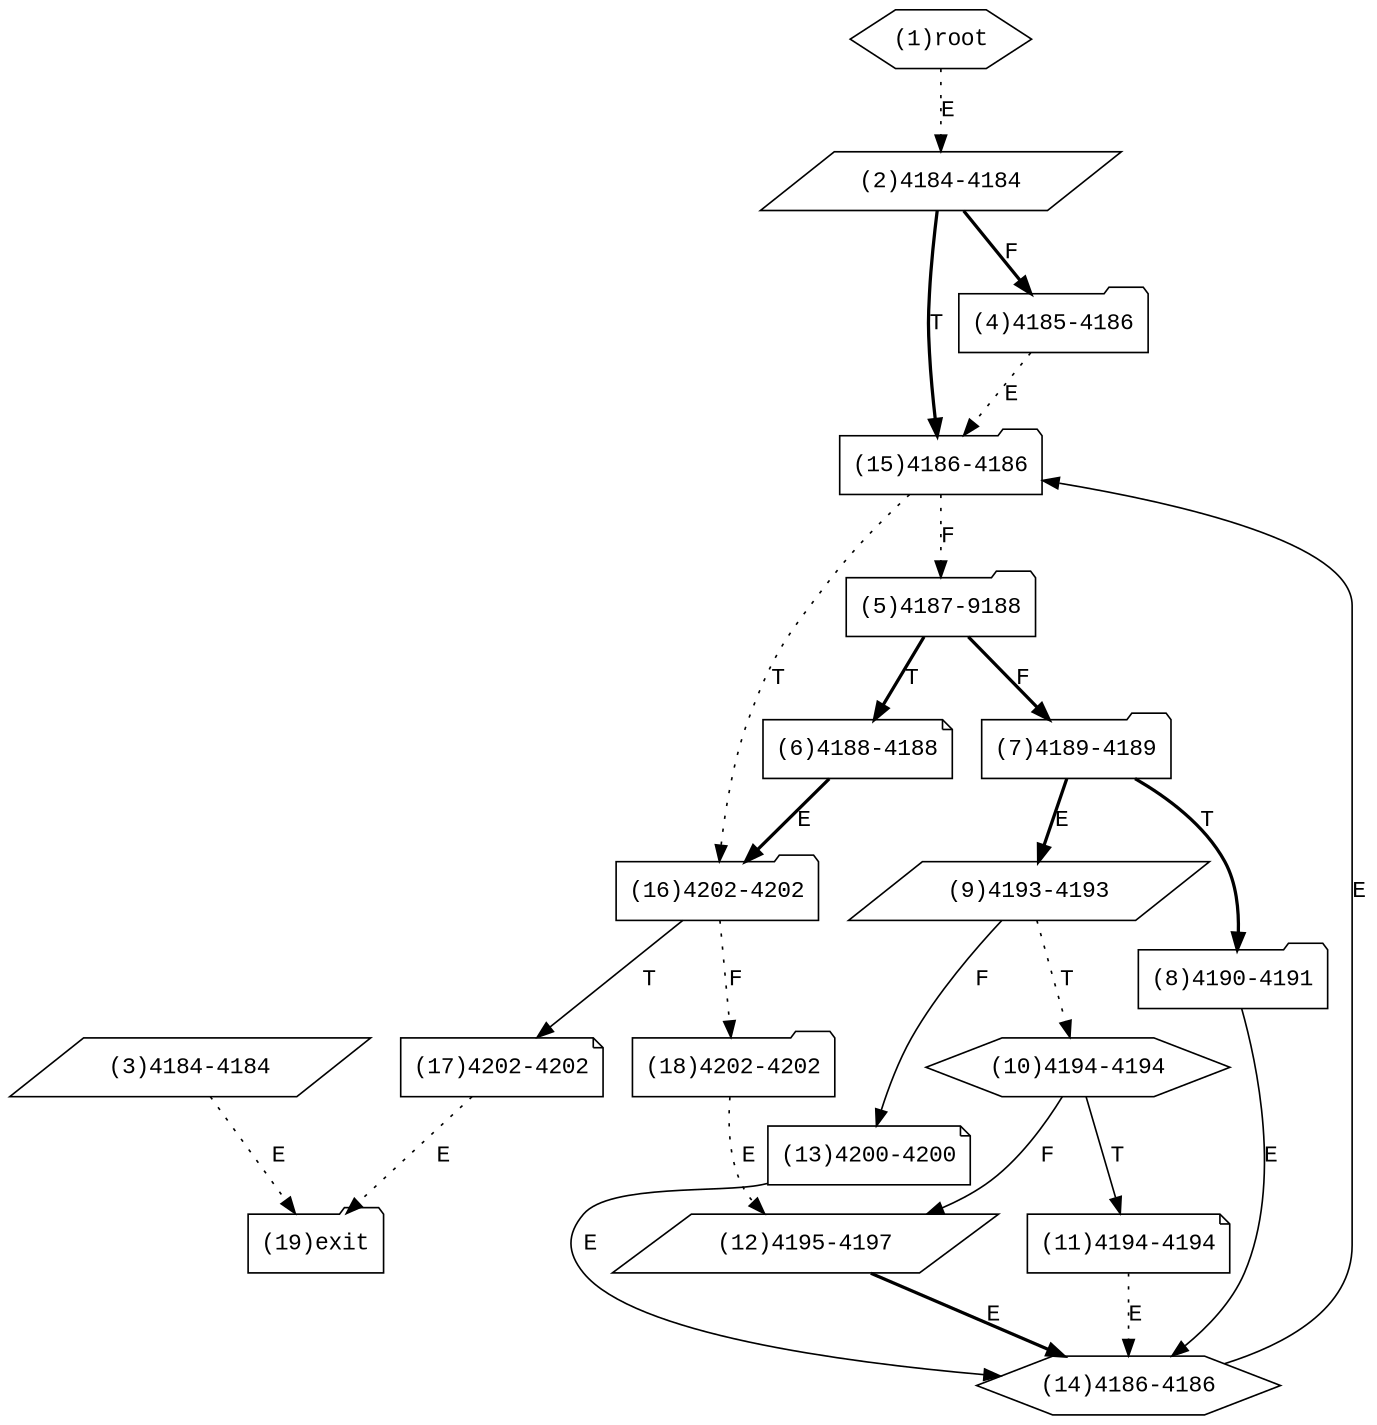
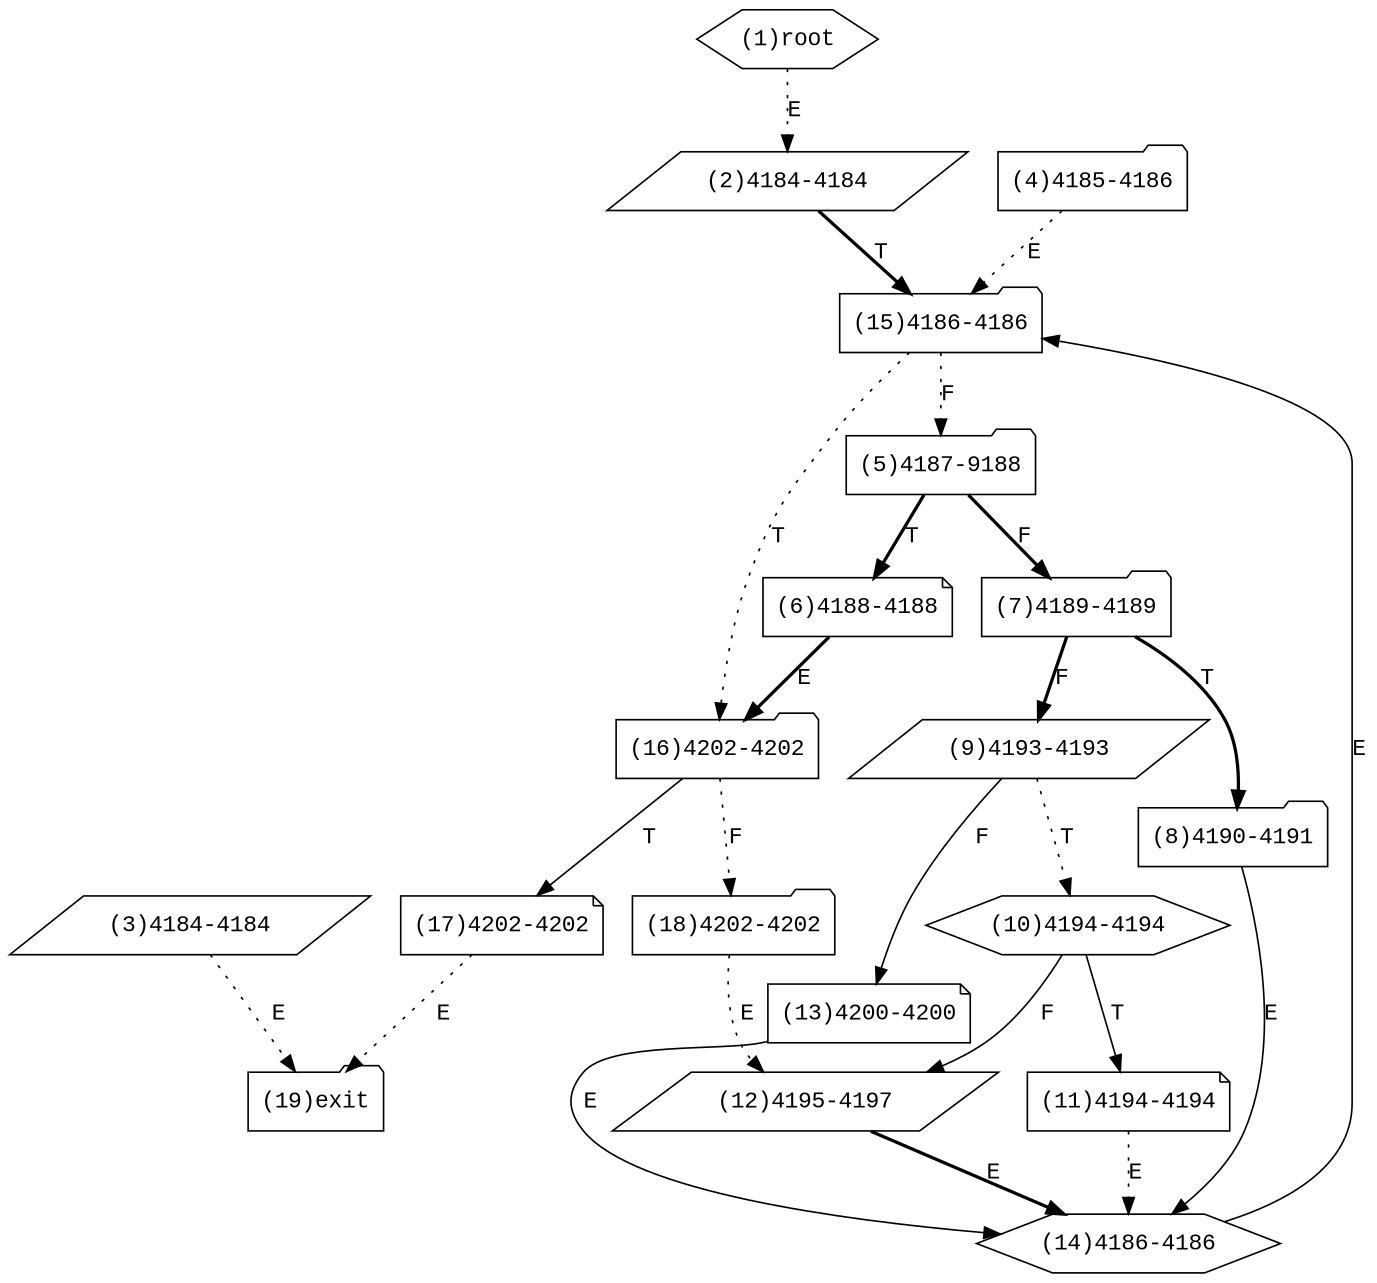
  digraph {
    fontname="Liberation Mono"
    node [fontname="Liberation Mono" shape=folder]
    edge [fontname="Liberation Mono" style=dotted]
    n1 [label="(1)root" shape=hexagon]
    n2 [label="(2)4184-4184" shape=parallelogram]
    n3 [label="(4)4185-4186"]
    n4 [label="(15)4186-4186"]
    n5 [label="(3)4184-4184" shape=parallelogram]
    n6 [label="(19)exit"]
    n7 [label="(5)4187-9188"]
    n8 [label="(16)4202-4202"]
    n9 [label="(6)4188-4188" shape=note]
    n10 [label="(7)4189-4189"]
    n11 [label="(8)4190-4191"]
    n12 [label="(9)4193-4193" shape=parallelogram]
    n13 [label="(17)4202-4202" shape=note]
    n14 [label="(18)4202-4202"]
    n15 [label="(14)4186-4186" shape=hexagon]
    n16 [label="(10)4194-4194" shape=hexagon]
    n17 [label="(13)4200-4200" shape=note]
    n18 [label="(11)4194-4194" shape=note]
    n19 [label="(12)4195-4197" shape=parallelogram]
    n1 -> n2 [label=E]
-   n2 -> n3 [label=F style=bold]
    n2 -> n4 [label=T style=bold]
    n3 -> n4 [label=E]
    n4 -> n7 [label=F]
    n4 -> n8 [label=T]
    n5 -> n6 [label=E]
    n7 -> n9 [label=T style=bold]
    n7 -> n10 [label=F style=bold]
    n8 -> n13 [label=T style=solid]
    n8 -> n14 [label=F]
    n9 -> n8 [label=E style=bold]
    n10 -> n11 [label=T style=bold]
-   n10 -> n12 [label=E style=bold]
+   n10 -> n12 [label=F style=bold]
    n11 -> n15 [label=E style=solid]
    n12 -> n16 [label=T]
    n12 -> n17 [label=F style=solid]
    n13 -> n6 [label=E]
    n14 -> n19 [label=E]
    n15 -> n4 [label=E style=solid]
    n16 -> n18 [label=T style=solid]
    n16 -> n19 [label=F style=solid]
    n17 -> n15 [label=E style=solid]
    n18 -> n15 [label=E]
    n19 -> n15 [label=E style=bold]
  }
